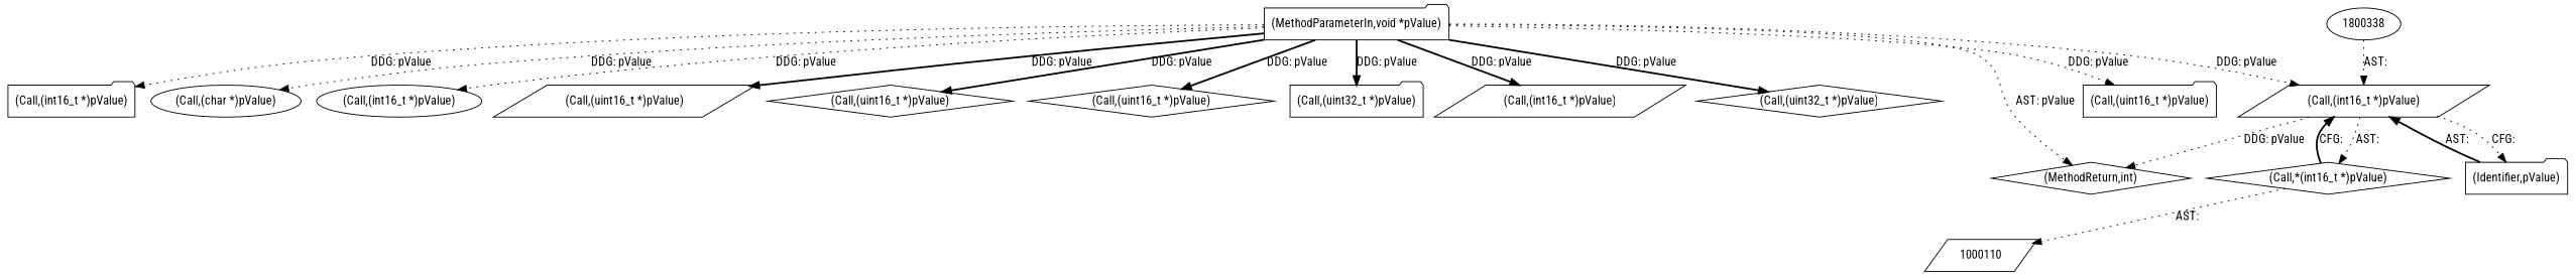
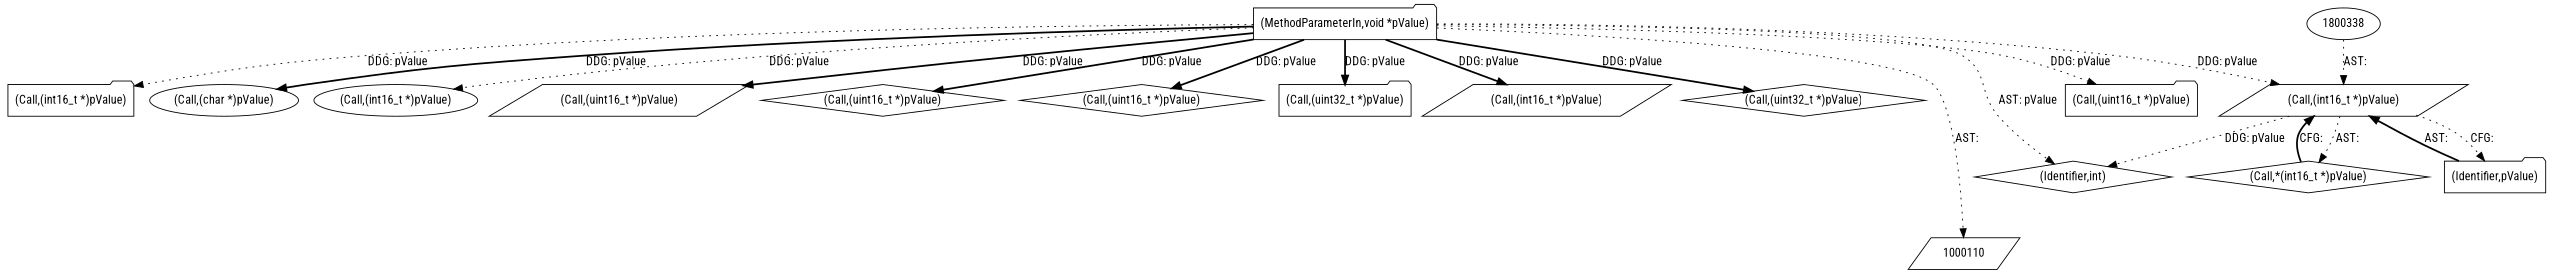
  digraph {
    fontname="Roboto Condensed"
    node [fontname="Roboto Condensed" shape=diamond]
    edge [fontname="Roboto Condensed" style=dotted]
    n1 [label="(Call,(int16_t *)pValue)" shape=parallelogram]
    n2 [label="(Call,*(int16_t *)pValue)"]
-   n3 [label="(MethodReturn,int)"]
+   n3 [label="(Identifier,int)"]
    n4 [label="(Identifier,pValue)" shape=folder]
    n5 [label="(MethodParameterIn,void *pValue)" shape=folder]
    n6 [label="(Call,(uint16_t *)pValue)" shape=folder]
    n7 [label="(Call,(int16_t *)pValue)" shape=folder]
    n8 [label="(Call,(char *)pValue)" shape=ellipse]
    n9 [label="(Call,(int16_t *)pValue)" shape=ellipse]
    n10 [label="(Call,(uint16_t *)pValue)" shape=parallelogram]
    n11 [label="(Call,(uint16_t *)pValue)"]
    n12 [label="(Call,(uint16_t *)pValue)"]
    n13 [label="(Call,(uint32_t *)pValue)" shape=folder]
    n14 [label="(Call,(int16_t *)pValue)" shape=parallelogram]
    n15 [label="(Call,(uint32_t *)pValue)"]
    1000110 [shape=parallelogram]
    n17 [label=1800338 shape=ellipse]
    n1 -> n2 [label="AST: "]
    n1 -> n3 [label="DDG: pValue"]
    n1 -> n4 [label="CFG: "]
    n2 -> n1 [label="CFG: " style=bold]
    n4 -> n1 [label="AST: " style=bold]
    n5 -> n1 [label="DDG: pValue"]
    n5 -> n3 [label="AST: pValue"]
    n5 -> n6 [label="DDG: pValue"]
    n5 -> n7 [label="DDG: pValue"]
-   n5 -> n8 [label="DDG: pValue"]
+   n5 -> n8 [label="DDG: pValue" style=bold]
    n5 -> n9 [label="DDG: pValue"]
    n5 -> n10 [label="DDG: pValue" style=bold]
    n5 -> n11 [label="DDG: pValue" style=bold]
    n5 -> n12 [label="DDG: pValue" style=bold]
    n5 -> n13 [label="DDG: pValue" style=bold]
    n5 -> n14 [label="DDG: pValue" style=bold]
    n5 -> n15 [label="DDG: pValue" style=bold]
-   n2 -> 1000110 [label="AST: "]
+   n5 -> 1000110 [label="AST: "]
    n17 -> n1 [label="AST: "]
  }
